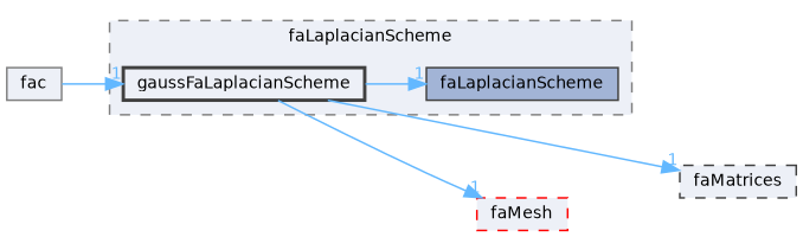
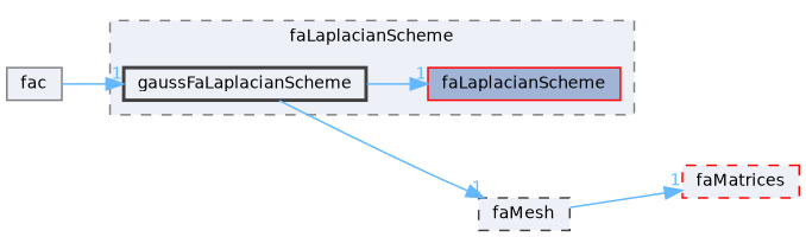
  digraph {
    compound=true
    rankdir=LR
    node [color=grey25 fillcolor="#edf0f7" fontname=Helvetica fontsize=10 shape=box style=filled]
    edge [color=steelblue1 fontcolor=steelblue1 fontname=Helvetica fontsize=10 headlabel=1 labeldistance=1.5 labelfontname=Helvetica labelfontsize=10]
-   n1 [fillcolor="#a2b4d6" height=0.2 label=faLaplacianScheme width=0.4]
+   n1 [color=red fillcolor="#a2b4d6" height=0.2 label=faLaplacianScheme width=0.4]
    n2 [height=0.2 label=gaussFaLaplacianScheme style="filled,bold" width=0.4]
-   n3 [height=0.2 label=faMatrices style="filled,dashed" width=0.4]
-   n4 [color=red height=0.2 label=faMesh style="filled,dashed" width=0.4]
+   n3 [color=red height=0.2 label=faMatrices style="filled,dashed" width=0.4]
+   n4 [height=0.2 label=faMesh style="filled,dashed" width=0.4]
    n5 [color=grey50 height=0.2 label=fac width=0.4]
    subgraph cluster_1 {
      bgcolor="#edf0f7"
      fontname=Helvetica
      fontsize=10
      label=faLaplacianScheme
      pencolor=grey50
      style="filled,dashed"
      n1
      n2
    }
    n2 -> n1
-   n2 -> n3
+   n4 -> n3
    n2 -> n4
    n5 -> n2
  }
